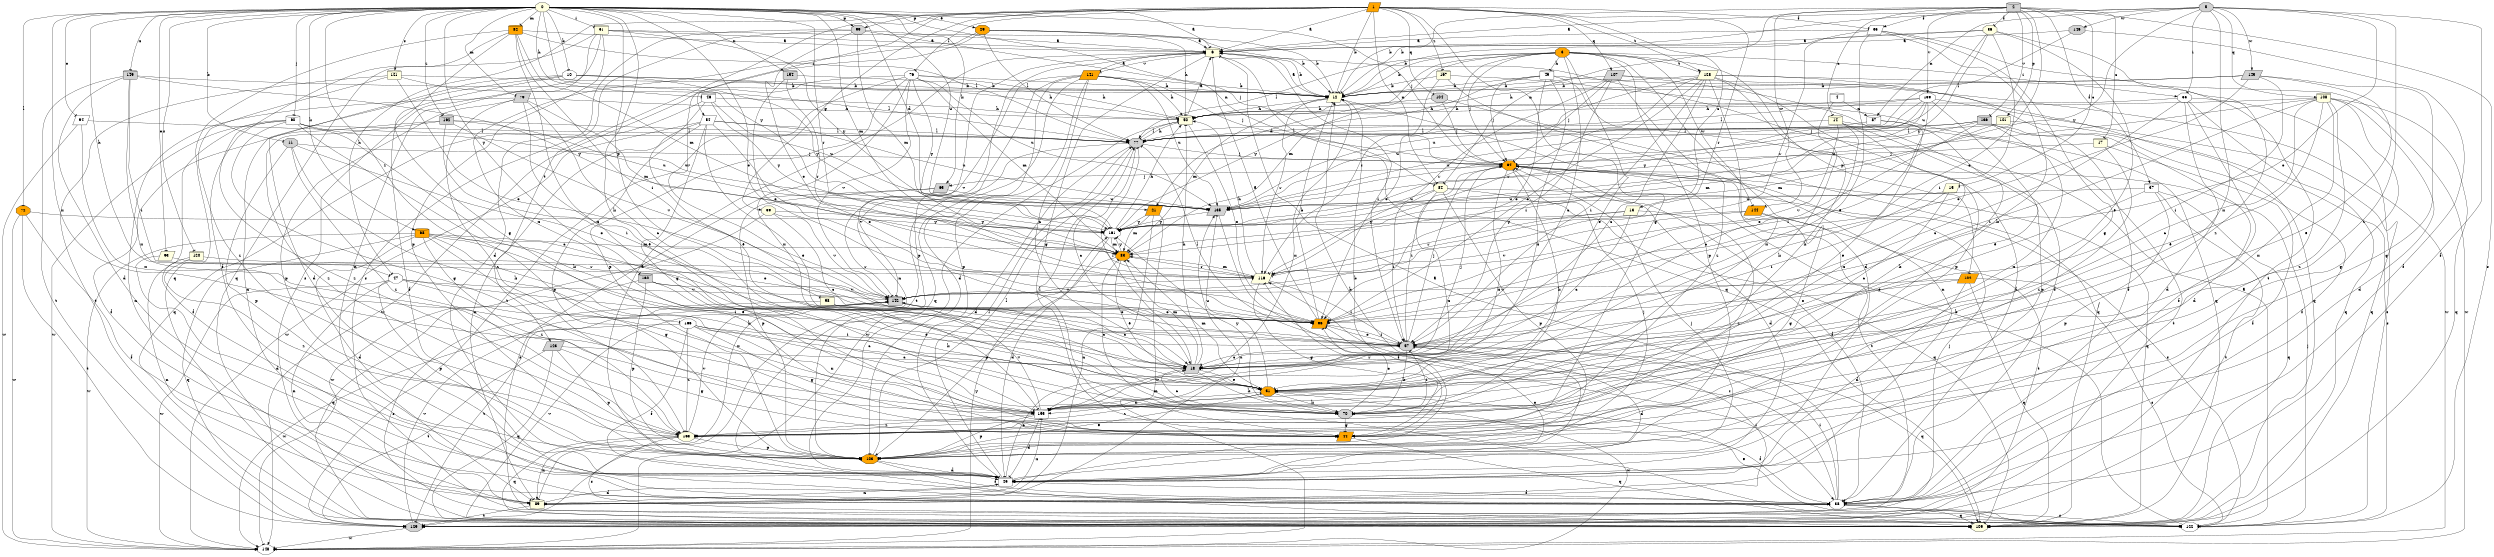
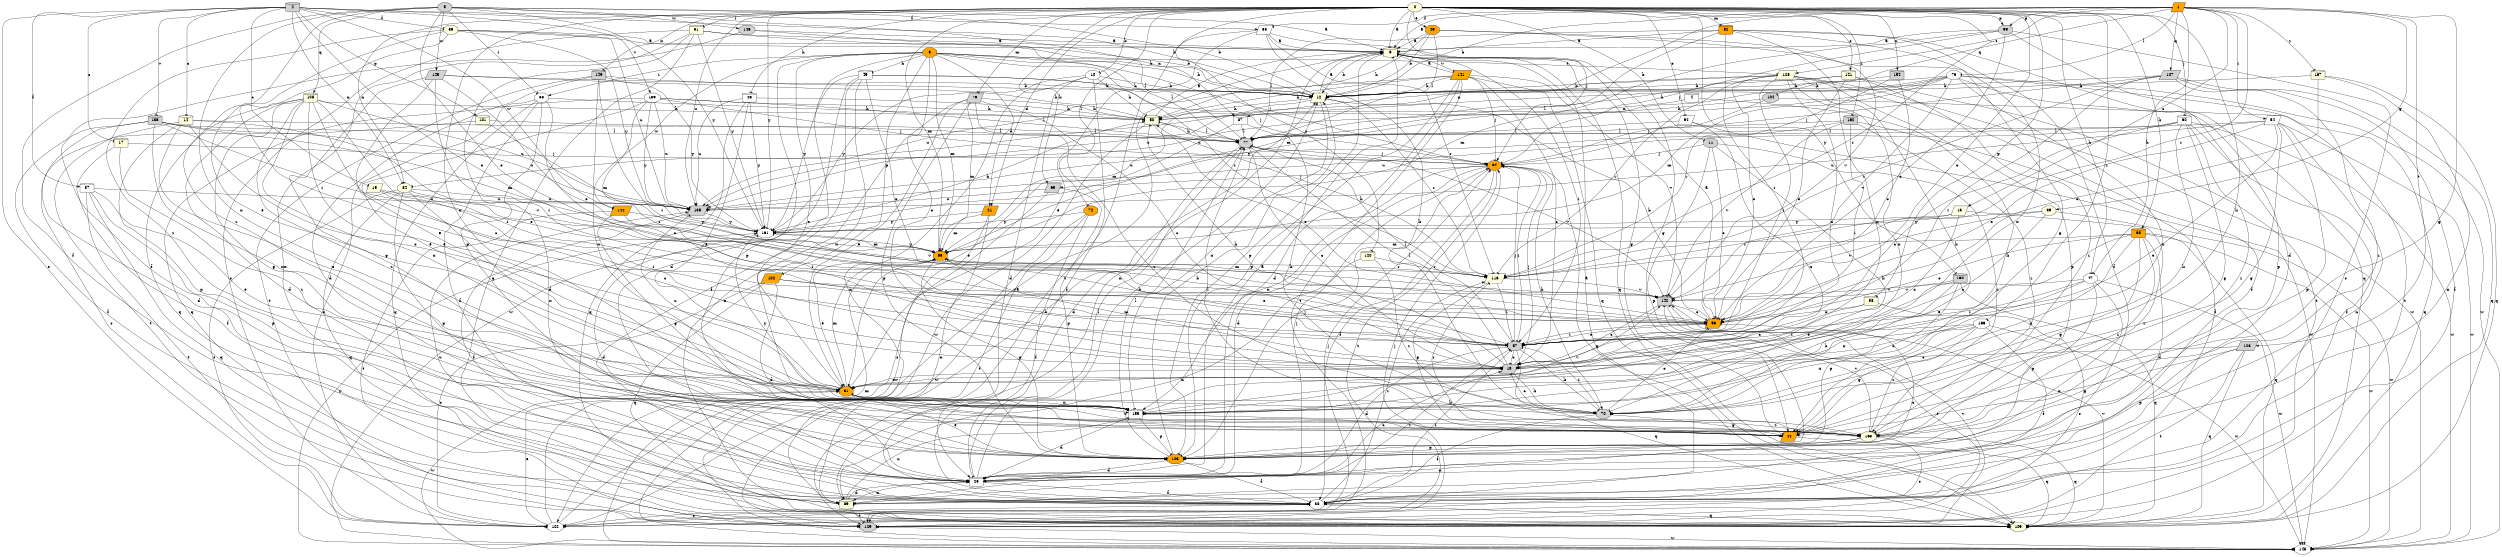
  strict digraph {
    node [fillcolor=lightyellow shape=octagon style=filled]
    edge [arrowhead=normal]
    6 [shape=cylinder]
    0
    10 [fillcolor=white]
    11 [fillcolor=lightgrey]
    21 [fillcolor=orange shape=parallelogram]
    29 [fillcolor=orange]
    46 [fillcolor=white shape=cylinder]
    47 [fillcolor=white]
    51 [shape=cylinder]
    60 [fillcolor=white shape=cylinder]
    64 [fillcolor=orange]
    65 [fillcolor=lightgrey shape=parallelogram]
    68 [fillcolor=orange shape=cylinder]
    70 [fillcolor=lightgrey]
    72 [fillcolor=orange]
    79 [fillcolor=lightgrey shape=parallelogram]
    82 [fillcolor=orange shape=cylinder]
    83 [fillcolor=orange]
    84
-   93 [shape=parallelogram]
    94 [fillcolor=white shape=parallelogram]
    96 [fillcolor=orange shape=parallelogram]
    98 [shape=cylinder]
    99 [fillcolor=lightgrey]
    116 [shape=parallelogram]
    120 [shape=cylinder]
    121 [shape=cylinder]
    135 [fillcolor=lightgrey shape=parallelogram]
    149 [fillcolor=lightgrey shape=cylinder]
    154 [fillcolor=lightgrey shape=cylinder]
    155 [fillcolor=white shape=cylinder]
    160 [fillcolor=lightgrey shape=cylinder]
    161 [fillcolor=white]
    162 [fillcolor=lightgrey shape=cylinder]
    166 [fillcolor=white]
    12 [shape=parallelogram]
    44 [fillcolor=orange shape=parallelogram]
    103 [fillcolor=orange]
    57 [fillcolor=lightgrey]
    89 [shape=cylinder]
    109
    141 [fillcolor=orange shape=parallelogram]
    25 [fillcolor=white shape=cylinder]
    38 [fillcolor=white]
    50 [shape=cylinder]
    168
    148 [fillcolor=white]
    77 [fillcolor=lightgrey]
    142 [fillcolor=lightgrey shape=cylinder]
    31 [fillcolor=orange]
    122 [fillcolor=white]
    18 [fillcolor=lightgrey shape=parallelogram]
    129 [fillcolor=lightgrey]
    1 [fillcolor=orange shape=parallelogram]
    13 [shape=parallelogram]
    35 [fillcolor=white shape=parallelogram]
    39
    54 [fillcolor=white shape=parallelogram]
    76 [fillcolor=white]
    104 [fillcolor=lightgrey]
    107 [fillcolor=lightgrey shape=parallelogram]
    123 [fillcolor=lightgrey shape=parallelogram]
    128 [shape=parallelogram]
    167 [shape=cylinder]
    2 [fillcolor=lightgrey shape=cylinder]
    14 [shape=cylinder]
    15 [shape=parallelogram]
    17 [shape=cylinder]
    36
    37 [fillcolor=white shape=cylinder]
    101 [shape=cylinder]
    136 [fillcolor=lightgrey shape=cylinder]
    139 [fillcolor=white]
    144 [fillcolor=orange shape=parallelogram]
    3 [fillcolor=orange]
    49 [fillcolor=white shape=cylinder]
    55 [fillcolor=white]
    102 [fillcolor=orange shape=parallelogram]
    4 [fillcolor=white shape=cylinder]
    87 [fillcolor=white shape=cylinder]
    5 [fillcolor=lightgrey]
    108 [shape=cylinder]
    145 [fillcolor=lightgrey shape=parallelogram]
    146 [fillcolor=lightgrey]
    6 -> 12 [label=b]
    6 -> 44 [arrowhead=tee label=g]
    6 -> 103 [arrowhead=tee label=p]
    6 -> 57 [label=i]
    6 -> 89 [arrowhead=tee label=n]
    6 -> 109 [arrowhead=tee label=q]
    6 -> 141 [arrowhead=tee label=v]
    0 -> 6 [arrowhead=tee label=a]
    0 -> 10 [arrowhead=tee label=b]
    0 -> 11 [arrowhead=tee label=b]
    0 -> 21 [label=d]
    0 -> 29 [label=e]
    0 -> 46 [arrowhead=tee label=h]
    0 -> 47 [arrowhead=tee label=h]
    0 -> 51 [arrowhead=tee label=i]
    0 -> 60 [arrowhead=tee label=j]
    0 -> 64 [label=j]
    0 -> 65 [label=k]
    0 -> 68 [label=k]
    0 -> 70 [label=k]
    0 -> 72 [arrowhead=tee label=l]
    0 -> 79 [arrowhead=tee label=m]
    0 -> 82 [arrowhead=tee label=m]
    0 -> 83 [arrowhead=tee label=m]
    0 -> 84 [arrowhead=tee label=n]
-   0 -> 93 [arrowhead=tee label=o]
    0 -> 94 [arrowhead=tee label=o]
    0 -> 96 [label=o]
    0 -> 98 [arrowhead=tee label=p]
    0 -> 99 [label=p]
    0 -> 116 [arrowhead=tee label=r]
    0 -> 120 [arrowhead=tee label=s]
    0 -> 121 [label=s]
    0 -> 135 [label=u]
    0 -> 149 [arrowhead=tee label=x]
    0 -> 154 [label=x]
    0 -> 155 [label=x]
    0 -> 160 [arrowhead=tee label=y]
    0 -> 161 [arrowhead=tee label=y]
    0 -> 162 [arrowhead=tee label=z]
    0 -> 166 [arrowhead=tee label=z]
    10 -> 161 [label=y]
    10 -> 12 [label=b]
    10 -> 89 [arrowhead=tee label=n]
    10 -> 25 [label=d]
    10 -> 38 [label=f]
    10 -> 50 [arrowhead=tee label=h]
    11 -> 64 [label=j]
    11 -> 70 [arrowhead=tee label=k]
    11 -> 96 [arrowhead=tee label=o]
    11 -> 103 [label=p]
    11 -> 168 [label=z]
    21 -> 83 [label=m]
    21 -> 161 [label=y]
    21 -> 89 [label=n]
    21 -> 148 [arrowhead=tee label=w]
    29 -> 6 [label=a]
    29 -> 155 [arrowhead=tee label=x]
    29 -> 12 [arrowhead=tee label=b]
    29 -> 50 [arrowhead=tee label=h]
    29 -> 77 [label=l]
    29 -> 142 [arrowhead=tee label=v]
    46 -> 135 [label=u]
    46 -> 161 [label=y]
    46 -> 109 [arrowhead=tee label=q]
    46 -> 50 [arrowhead=tee label=h]
    46 -> 31 [arrowhead=tee label=e]
    47 -> 155 [label=x]
    47 -> 103 [arrowhead=tee label=p]
    47 -> 57 [label=i]
    47 -> 89 [arrowhead=tee label=n]
    47 -> 148 [label=w]
    47 -> 142 [arrowhead=tee label=v]
    51 -> 6 [label=a]
    51 -> 161 [arrowhead=tee label=y]
    51 -> 12 [label=b]
    51 -> 103 [arrowhead=tee label=p]
    51 -> 89 [arrowhead=tee label=n]
    51 -> 109 [arrowhead=tee label=q]
    51 -> 122 [arrowhead=tee label=s]
    60 -> 70 [arrowhead=tee label=k]
    60 -> 135 [label=u]
    60 -> 44 [arrowhead=tee label=g]
    60 -> 38 [label=f]
    60 -> 168 [label=z]
    60 -> 148 [label=w]
    60 -> 77 [arrowhead=tee label=l]
    60 -> 18 [label=c]
    64 -> 65 [label=j]
    64 -> 70 [label=k]
    64 -> 155 [label=x]
    64 -> 57 [arrowhead=tee label=i]
    64 -> 109 [label=q]
    64 -> 25 [label=d]
    64 -> 38 [label=f]
    64 -> 129 [label=t]
    65 -> 135 [arrowhead=tee label=u]
    65 -> 103 [label=p]
    65 -> 122 [label=s]
    68 -> 70 [label=k]
    68 -> 83 [label=m]
    68 -> 96 [label=o]
    68 -> 44 [label=g]
    68 -> 109 [arrowhead=tee label=q]
    68 -> 25 [label=d]
    68 -> 168 [label=z]
    68 -> 148 [arrowhead=tee label=w]
    68 -> 31 [label=e]
    70 -> 96 [arrowhead=tee label=o]
    70 -> 161 [arrowhead=tee label=y]
    70 -> 44 [arrowhead=tee label=g]
    70 -> 57 [arrowhead=tee label=i]
    70 -> 38 [arrowhead=tee label=f]
    70 -> 18 [arrowhead=tee label=c]
    72 -> 161 [label=y]
    72 -> 38 [label=f]
    72 -> 148 [label=w]
    72 -> 129 [label=t]
    79 -> 83 [arrowhead=tee label=m]
    79 -> 103 [label=p]
    79 -> 89 [label=n]
    79 -> 50 [arrowhead=tee label=h]
    79 -> 168 [arrowhead=tee label=z]
    79 -> 31 [label=e]
    79 -> 18 [arrowhead=tee label=c]
    82 -> 6 [arrowhead=tee label=a]
    82 -> 83 [arrowhead=tee label=m]
    82 -> 155 [arrowhead=tee label=x]
    82 -> 44 [label=g]
    82 -> 57 [arrowhead=tee label=i]
    82 -> 109 [label=q]
    82 -> 38 [arrowhead=tee label=f]
    82 -> 77 [label=l]
    83 -> 116 [label=r]
    83 -> 161 [arrowhead=tee label=y]
    83 -> 103 [label=p]
    83 -> 31 [label=e]
    84 -> 135 [label=u]
    84 -> 155 [arrowhead=tee label=x]
    84 -> 103 [label=p]
    84 -> 57 [label=i]
    84 -> 109 [arrowhead=tee label=q]
    84 -> 122 [arrowhead=tee label=s]
-   93 -> 116 [arrowhead=tee label=r]
-   93 -> 25 [label=d]
    94 -> 155 [arrowhead=tee label=x]
    94 -> 148 [label=w]
    94 -> 77 [label=l]
    96 -> 6 [arrowhead=tee label=a]
    96 -> 12 [arrowhead=tee label=b]
    96 -> 57 [label=i]
    98 -> 96 [arrowhead=tee label=o]
    98 -> 122 [label=s]
    98 -> 18 [label=c]
    99 -> 6 [label=a]
    99 -> 64 [arrowhead=tee label=j]
    99 -> 83 [arrowhead=tee label=m]
    99 -> 96 [arrowhead=tee label=o]
    99 -> 25 [label=d]
    99 -> 122 [arrowhead=tee label=s]
    116 -> 83 [label=m]
    116 -> 44 [label=g]
    116 -> 57 [arrowhead=tee label=i]
    116 -> 50 [label=h]
    116 -> 142 [label=v]
    120 -> 116 [arrowhead=tee label=r]
    120 -> 89 [label=n]
    120 -> 168 [arrowhead=tee label=z]
    121 -> 96 [arrowhead=tee label=o]
    121 -> 12 [arrowhead=tee label=b]
    121 -> 168 [arrowhead=tee label=z]
    121 -> 77 [label=l]
    121 -> 129 [arrowhead=tee label=t]
    135 -> 161 [label=y]
    135 -> 38 [label=f]
    149 -> 155 [arrowhead=tee label=x]
    149 -> 161 [arrowhead=tee label=y]
    149 -> 12 [label=b]
    149 -> 57 [arrowhead=tee label=i]
    149 -> 25 [label=d]
    149 -> 129 [label=t]
    154 -> 96 [arrowhead=tee label=o]
    154 -> 116 [arrowhead=tee label=r]
    154 -> 12 [label=b]
    155 -> 103 [arrowhead=tee label=p]
    155 -> 25 [arrowhead=tee label=d]
    155 -> 168 [label=z]
    155 -> 142 [label=v]
    160 -> 70 [label=k]
    160 -> 103 [arrowhead=tee label=p]
    160 -> 109 [arrowhead=tee label=q]
    160 -> 142 [label=v]
    160 -> 31 [label=e]
    161 -> 83 [label=m]
    161 -> 25 [arrowhead=tee label=d]
    161 -> 50 [label=h]
    162 -> 135 [arrowhead=tee label=u]
    162 -> 57 [arrowhead=tee label=i]
    162 -> 38 [label=f]
    162 -> 168 [label=z]
    162 -> 77 [label=l]
    162 -> 142 [label=v]
    166 -> 155 [label=x]
    166 -> 44 [label=g]
    166 -> 57 [arrowhead=tee label=i]
    166 -> 38 [label=f]
    166 -> 168 [arrowhead=tee label=z]
    166 -> 148 [label=w]
    166 -> 18 [label=c]
    12 -> 6 [label=a]
    12 -> 83 [label=m]
    12 -> 116 [label=r]
    12 -> 155 [arrowhead=tee label=x]
    12 -> 50 [label=h]
    44 -> 116 [arrowhead=tee label=r]
    44 -> 109 [label=q]
    44 -> 77 [label=l]
    103 -> 64 [arrowhead=tee label=j]
    103 -> 12 [label=b]
    103 -> 25 [label=d]
    103 -> 38 [arrowhead=tee label=f]
    103 -> 77 [arrowhead=tee label=l]
    103 -> 31 [arrowhead=tee label=e]
    57 -> 64 [label=j]
    57 -> 70 [arrowhead=tee label=k]
    57 -> 96 [arrowhead=tee label=o]
    57 -> 109 [label=q]
    57 -> 25 [label=d]
    57 -> 77 [arrowhead=tee label=l]
    57 -> 18 [arrowhead=tee label=c]
    89 -> 135 [label=u]
    89 -> 155 [arrowhead=tee label=x]
    89 -> 57 [arrowhead=tee label=i]
    89 -> 25 [label=d]
    89 -> 129 [arrowhead=tee label=t]
    109 -> 142 [label=v]
    141 -> 6 [arrowhead=tee label=a]
    141 -> 64 [arrowhead=tee label=j]
    141 -> 135 [label=u]
    141 -> 12 [arrowhead=tee label=b]
    141 -> 103 [arrowhead=tee label=p]
    141 -> 109 [label=q]
    141 -> 25 [label=d]
    141 -> 50 [label=h]
    141 -> 142 [arrowhead=tee label=v]
    141 -> 18 [label=c]
    141 -> 129 [label=t]
    25 -> 6 [arrowhead=tee label=a]
    25 -> 64 [label=j]
    25 -> 96 [arrowhead=tee label=o]
    25 -> 12 [label=b]
    25 -> 89 [label=n]
    25 -> 38 [arrowhead=tee label=f]
    25 -> 77 [label=l]
    25 -> 18 [label=c]
    38 -> 6 [arrowhead=tee label=a]
    38 -> 116 [label=r]
    38 -> 57 [arrowhead=tee label=i]
    38 -> 109 [label=q]
    38 -> 122 [label=s]
    50 -> 6 [label=a]
    50 -> 96 [label=o]
    50 -> 148 [label=w]
    50 -> 77 [arrowhead=tee label=l]
    168 -> 103 [label=p]
    168 -> 89 [label=n]
    168 -> 109 [label=q]
    168 -> 142 [arrowhead=tee label=v]
    168 -> 122 [arrowhead=tee label=s]
    148 -> 161 [label=y]
    77 -> 64 [arrowhead=tee label=j]
    77 -> 25 [arrowhead=tee label=d]
    77 -> 50 [arrowhead=tee label=h]
    77 -> 142 [arrowhead=tee label=v]
    77 -> 18 [label=c]
    142 -> 96 [label=o]
    142 -> 18 [label=c]
    142 -> 129 [arrowhead=tee label=t]
    31 -> 70 [label=k]
    31 -> 83 [label=m]
    31 -> 135 [arrowhead=tee label=u]
    31 -> 155 [label=x]
    31 -> 168 [label=z]
    31 -> 148 [arrowhead=tee label=w]
    122 -> 6 [label=a]
    122 -> 64 [label=j]
    122 -> 83 [arrowhead=tee label=m]
    122 -> 12 [label=b]
    122 -> 31 [label=e]
    18 -> 64 [label=j]
    18 -> 70 [label=k]
    18 -> 83 [arrowhead=tee label=m]
    18 -> 50 [arrowhead=tee label=h]
    18 -> 77 [arrowhead=tee label=l]
    18 -> 31 [arrowhead=tee label=e]
    129 -> 64 [label=j]
    129 -> 148 [arrowhead=tee label=w]
    129 -> 142 [arrowhead=tee label=v]
    1 -> 6 [label=a]
    1 -> 47 [arrowhead=tee label=h]
    1 -> 84 [arrowhead=tee label=n]
    1 -> 99 [label=p]
    1 -> 116 [label=r]
    1 -> 12 [arrowhead=tee label=b]
    1 -> 44 [label=g]
    1 -> 13 [label=c]
    1 -> 35 [arrowhead=tee label=f]
    1 -> 39 [label=g]
    1 -> 54 [label=i]
    1 -> 76 [arrowhead=tee label=l]
    1 -> 104 [arrowhead=tee label=q]
    1 -> 107 [label=q]
    1 -> 123 [label=t]
    1 -> 128 [label=t]
    1 -> 167 [arrowhead=tee label=z]
    13 -> 116 [arrowhead=tee label=r]
    13 -> 161 [arrowhead=tee label=y]
    13 -> 168 [label=z]
    13 -> 18 [arrowhead=tee label=c]
    35 -> 6 [label=a]
    35 -> 70 [label=k]
    35 -> 116 [arrowhead=tee label=r]
    35 -> 44 [label=g]
    35 -> 31 [arrowhead=tee label=e]
    35 -> 129 [label=t]
    39 -> 161 [label=y]
    39 -> 148 [arrowhead=tee label=w]
    39 -> 142 [label=v]
    39 -> 18 [label=c]
    54 -> 96 [arrowhead=tee label=o]
    54 -> 135 [arrowhead=tee label=u]
    54 -> 44 [arrowhead=tee label=g]
    54 -> 103 [arrowhead=tee label=p]
    54 -> 89 [arrowhead=tee label=n]
    54 -> 148 [arrowhead=tee label=w]
    54 -> 77 [arrowhead=tee label=l]
    54 -> 31 [label=e]
    76 -> 83 [arrowhead=tee label=m]
    76 -> 135 [label=u]
    76 -> 155 [arrowhead=tee label=x]
    76 -> 161 [arrowhead=tee label=y]
    76 -> 12 [label=b]
    76 -> 103 [label=p]
    76 -> 50 [label=h]
    76 -> 148 [label=w]
    76 -> 142 [arrowhead=tee label=v]
    76 -> 129 [label=t]
    104 -> 64 [arrowhead=tee label=j]
    104 -> 109 [label=q]
    104 -> 50 [arrowhead=tee label=h]
    107 -> 64 [arrowhead=tee label=j]
    107 -> 116 [arrowhead=tee label=r]
    107 -> 12 [arrowhead=tee label=b]
    107 -> 57 [label=i]
    107 -> 109 [arrowhead=tee label=q]
    107 -> 38 [label=f]
    107 -> 168 [label=z]
    123 -> 44 [label=g]
    123 -> 103 [label=p]
    123 -> 109 [arrowhead=tee label=q]
    123 -> 18 [arrowhead=tee label=c]
    123 -> 129 [label=t]
    128 -> 70 [arrowhead=tee label=k]
    128 -> 96 [label=o]
    128 -> 116 [arrowhead=tee label=r]
    128 -> 135 [label=u]
    128 -> 155 [arrowhead=tee label=x]
    128 -> 12 [label=b]
    128 -> 103 [label=p]
    128 -> 57 [label=i]
    128 -> 38 [arrowhead=tee label=f]
    128 -> 148 [arrowhead=tee label=w]
    128 -> 18 [label=c]
    167 -> 96 [label=o]
    167 -> 12 [arrowhead=tee label=b]
    167 -> 89 [arrowhead=tee label=n]
    167 -> 109 [arrowhead=tee label=q]
    2 -> 84 [arrowhead=tee label=n]
    2 -> 96 [arrowhead=tee label=o]
    2 -> 12 [arrowhead=tee label=b]
    2 -> 122 [arrowhead=tee label=s]
    2 -> 35 [label=f]
    2 -> 14 [arrowhead=tee label=c]
    2 -> 15 [arrowhead=tee label=c]
    2 -> 17 [arrowhead=tee label=c]
    2 -> 36 [arrowhead=tee label=f]
    2 -> 37 [label=f]
    2 -> 101 [label=p]
    2 -> 136 [arrowhead=tee label=v]
    2 -> 139 [label=v]
    2 -> 144 [arrowhead=tee label=w]
    14 -> 155 [label=x]
    14 -> 103 [arrowhead=tee label=p]
    14 -> 77 [label=l]
    14 -> 142 [arrowhead=tee label=v]
    14 -> 18 [arrowhead=tee label=c]
    14 -> 129 [arrowhead=tee label=t]
    15 -> 135 [label=u]
    15 -> 57 [arrowhead=tee label=i]
    15 -> 18 [arrowhead=tee label=c]
    17 -> 64 [arrowhead=tee label=j]
    17 -> 38 [arrowhead=tee label=f]
    17 -> 168 [label=z]
    36 -> 6 [label=a]
    36 -> 135 [arrowhead=tee label=u]
    36 -> 161 [label=y]
    36 -> 12 [arrowhead=tee label=b]
    36 -> 57 [arrowhead=tee label=i]
    36 -> 168 [arrowhead=tee label=z]
    36 -> 31 [label=e]
    37 -> 135 [label=u]
    37 -> 103 [label=p]
    37 -> 109 [label=q]
    37 -> 31 [label=e]
    37 -> 129 [arrowhead=tee label=t]
    101 -> 83 [label=m]
    101 -> 77 [arrowhead=tee label=l]
    101 -> 122 [arrowhead=tee label=s]
    136 -> 83 [label=m]
    136 -> 96 [arrowhead=tee label=o]
    136 -> 135 [arrowhead=tee label=u]
    136 -> 155 [arrowhead=tee label=x]
    136 -> 25 [label=d]
    136 -> 38 [arrowhead=tee label=f]
    136 -> 77 [arrowhead=tee label=l]
    139 -> 64 [arrowhead=tee label=j]
    139 -> 135 [arrowhead=tee label=u]
    139 -> 161 [arrowhead=tee label=y]
    139 -> 57 [arrowhead=tee label=i]
    139 -> 109 [label=q]
    139 -> 50 [arrowhead=tee label=h]
    139 -> 77 [label=l]
    139 -> 31 [arrowhead=tee label=e]
    144 -> 161 [arrowhead=tee label=y]
    144 -> 44 [label=g]
    144 -> 142 [label=v]
    144 -> 129 [label=t]
    3 -> 21 [label=d]
    3 -> 64 [label=j]
    3 -> 83 [label=m]
    3 -> 116 [label=r]
    3 -> 12 [arrowhead=tee label=b]
    3 -> 103 [arrowhead=tee label=p]
    3 -> 25 [arrowhead=tee label=d]
    3 -> 77 [label=l]
    3 -> 31 [arrowhead=tee label=e]
    3 -> 18 [arrowhead=tee label=c]
    3 -> 128 [arrowhead=tee label=t]
    3 -> 144 [arrowhead=tee label=w]
    3 -> 49 [arrowhead=tee label=h]
    3 -> 55 [label=i]
    3 -> 102 [arrowhead=tee label=p]
    49 -> 64 [label=j]
    49 -> 96 [label=o]
    49 -> 155 [label=x]
    49 -> 161 [arrowhead=tee label=y]
    49 -> 12 [arrowhead=tee label=b]
    49 -> 38 [arrowhead=tee label=f]
    49 -> 148 [label=w]
    55 -> 109 [label=q]
    55 -> 25 [label=d]
    55 -> 38 [arrowhead=tee label=f]
    55 -> 50 [arrowhead=tee label=h]
    55 -> 122 [label=s]
    55 -> 18 [label=c]
    102 -> 96 [label=o]
    102 -> 109 [label=q]
    102 -> 25 [label=d]
    102 -> 142 [label=v]
    102 -> 122 [arrowhead=tee label=s]
    4 -> 70 [arrowhead=tee label=k]
    4 -> 87 [label=n]
    87 -> 70 [arrowhead=tee label=k]
    87 -> 77 [arrowhead=tee label=l]
    87 -> 31 [label=e]
    5 -> 6 [label=a]
    5 -> 96 [arrowhead=tee label=o]
    5 -> 155 [arrowhead=tee label=x]
    5 -> 161 [arrowhead=tee label=y]
    5 -> 12 [arrowhead=tee label=b]
    5 -> 38 [arrowhead=tee label=f]
    5 -> 168 [label=z]
    5 -> 55 [arrowhead=tee label=i]
    5 -> 87 [label=n]
    5 -> 108 [label=q]
    5 -> 145 [label=w]
    5 -> 146 [label=w]
    108 -> 135 [arrowhead=tee label=u]
    108 -> 155 [label=x]
    108 -> 44 [label=g]
    108 -> 57 [label=i]
    108 -> 109 [label=q]
    108 -> 25 [label=d]
    108 -> 50 [label=h]
    108 -> 168 [arrowhead=tee label=z]
    108 -> 31 [label=e]
    108 -> 18 [arrowhead=tee label=c]
    145 -> 96 [arrowhead=tee label=o]
    145 -> 12 [label=b]
    145 -> 44 [label=g]
    145 -> 57 [label=i]
    145 -> 50 [arrowhead=tee label=h]
    145 -> 31 [arrowhead=tee label=e]
    146 -> 6 [label=a]
    146 -> 38 [label=f]
    146 -> 77 [arrowhead=tee label=l]
  }
